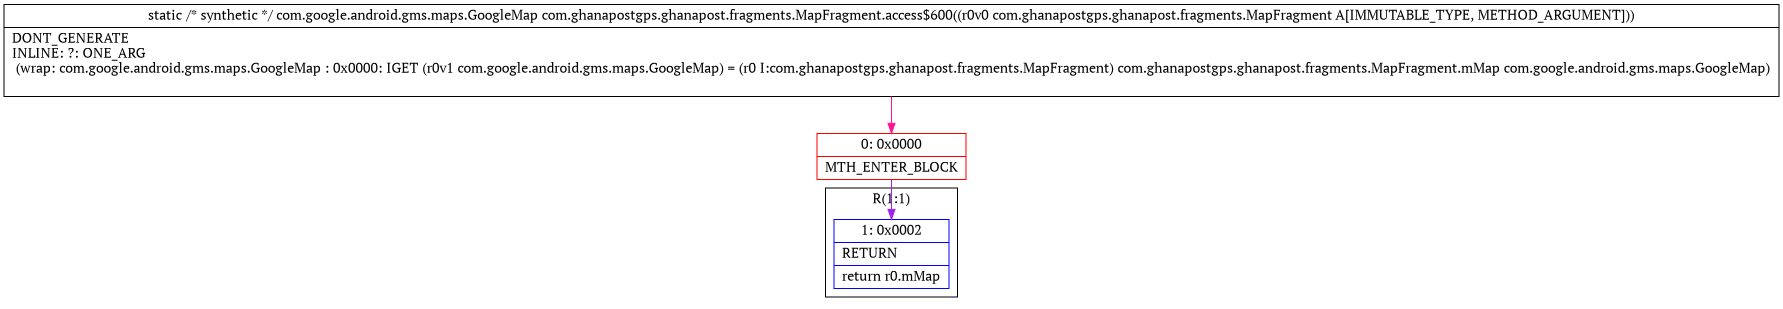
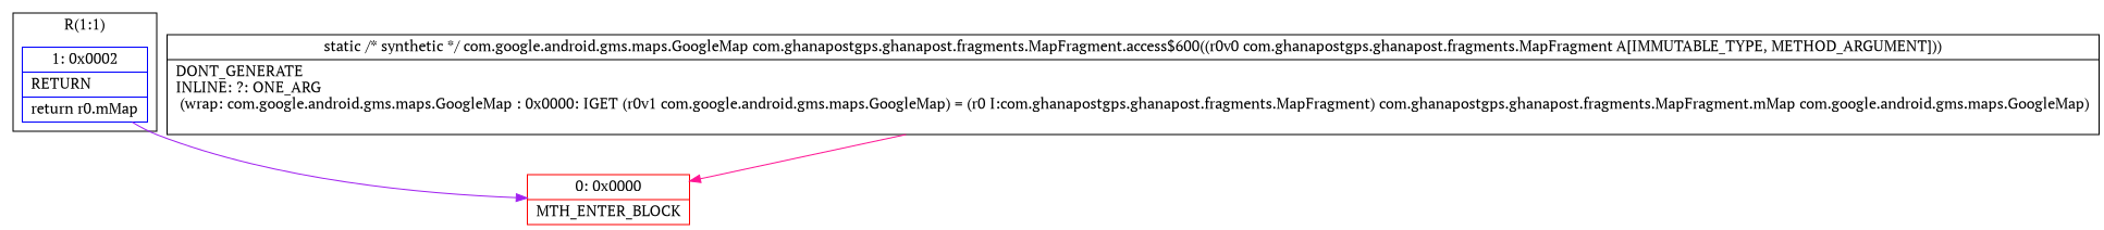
  digraph {
    fontname="PT Serif"
    node [shape=record fontname="PT Serif"]
    edge [fontname="PT Serif"]
    n1 [color=blue label="{1\:\ 0x0002|RETURN\l|return r0.mMap\l}"]
    n2 [color=red label="{0\:\ 0x0000|MTH_ENTER_BLOCK\l}"]
    n3 [label="{static \/* synthetic *\/ com.google.android.gms.maps.GoogleMap com.ghanapostgps.ghanapost.fragments.MapFragment.access$600((r0v0 com.ghanapostgps.ghanapost.fragments.MapFragment A[IMMUTABLE_TYPE, METHOD_ARGUMENT]))  | DONT_GENERATE\lINLINE: ?: ONE_ARG  \l  (wrap: com.google.android.gms.maps.GoogleMap : 0x0000: IGET  (r0v1 com.google.android.gms.maps.GoogleMap) = (r0 I:com.ghanapostgps.ghanapost.fragments.MapFragment) com.ghanapostgps.ghanapost.fragments.MapFragment.mMap com.google.android.gms.maps.GoogleMap)\l\l}"]
    subgraph cluster_1 {
      label="R(1:1)"
      n1
    }
-   n2 -> n1 [color=purple]
+   n1 -> n2 [color=purple]
    n3 -> n2 [color=deeppink]
  }
